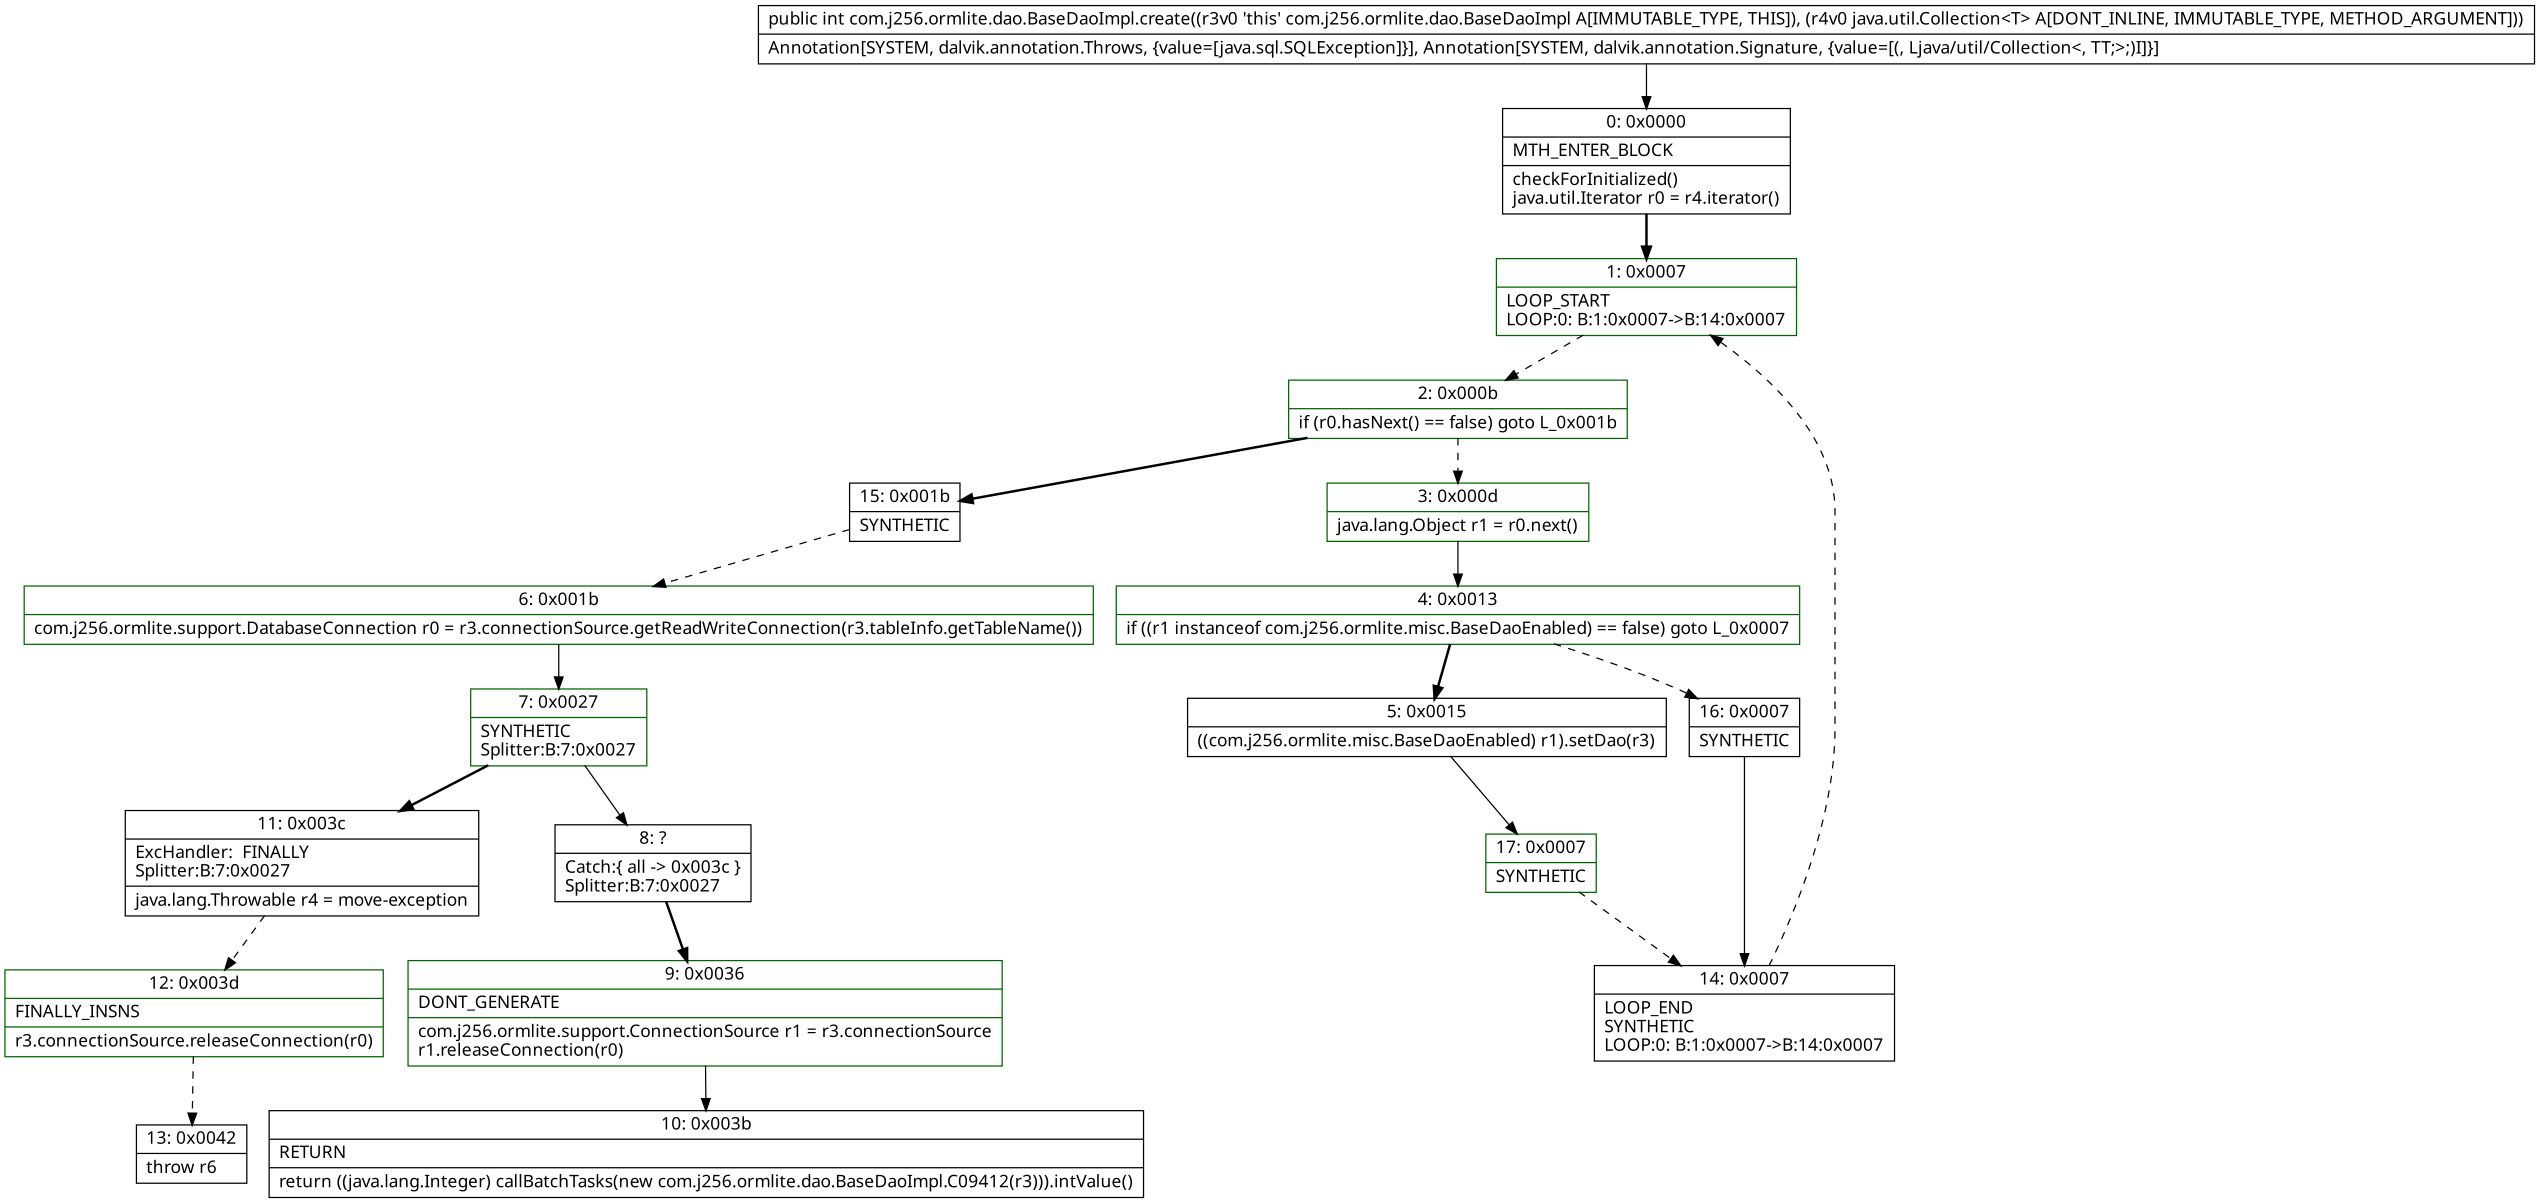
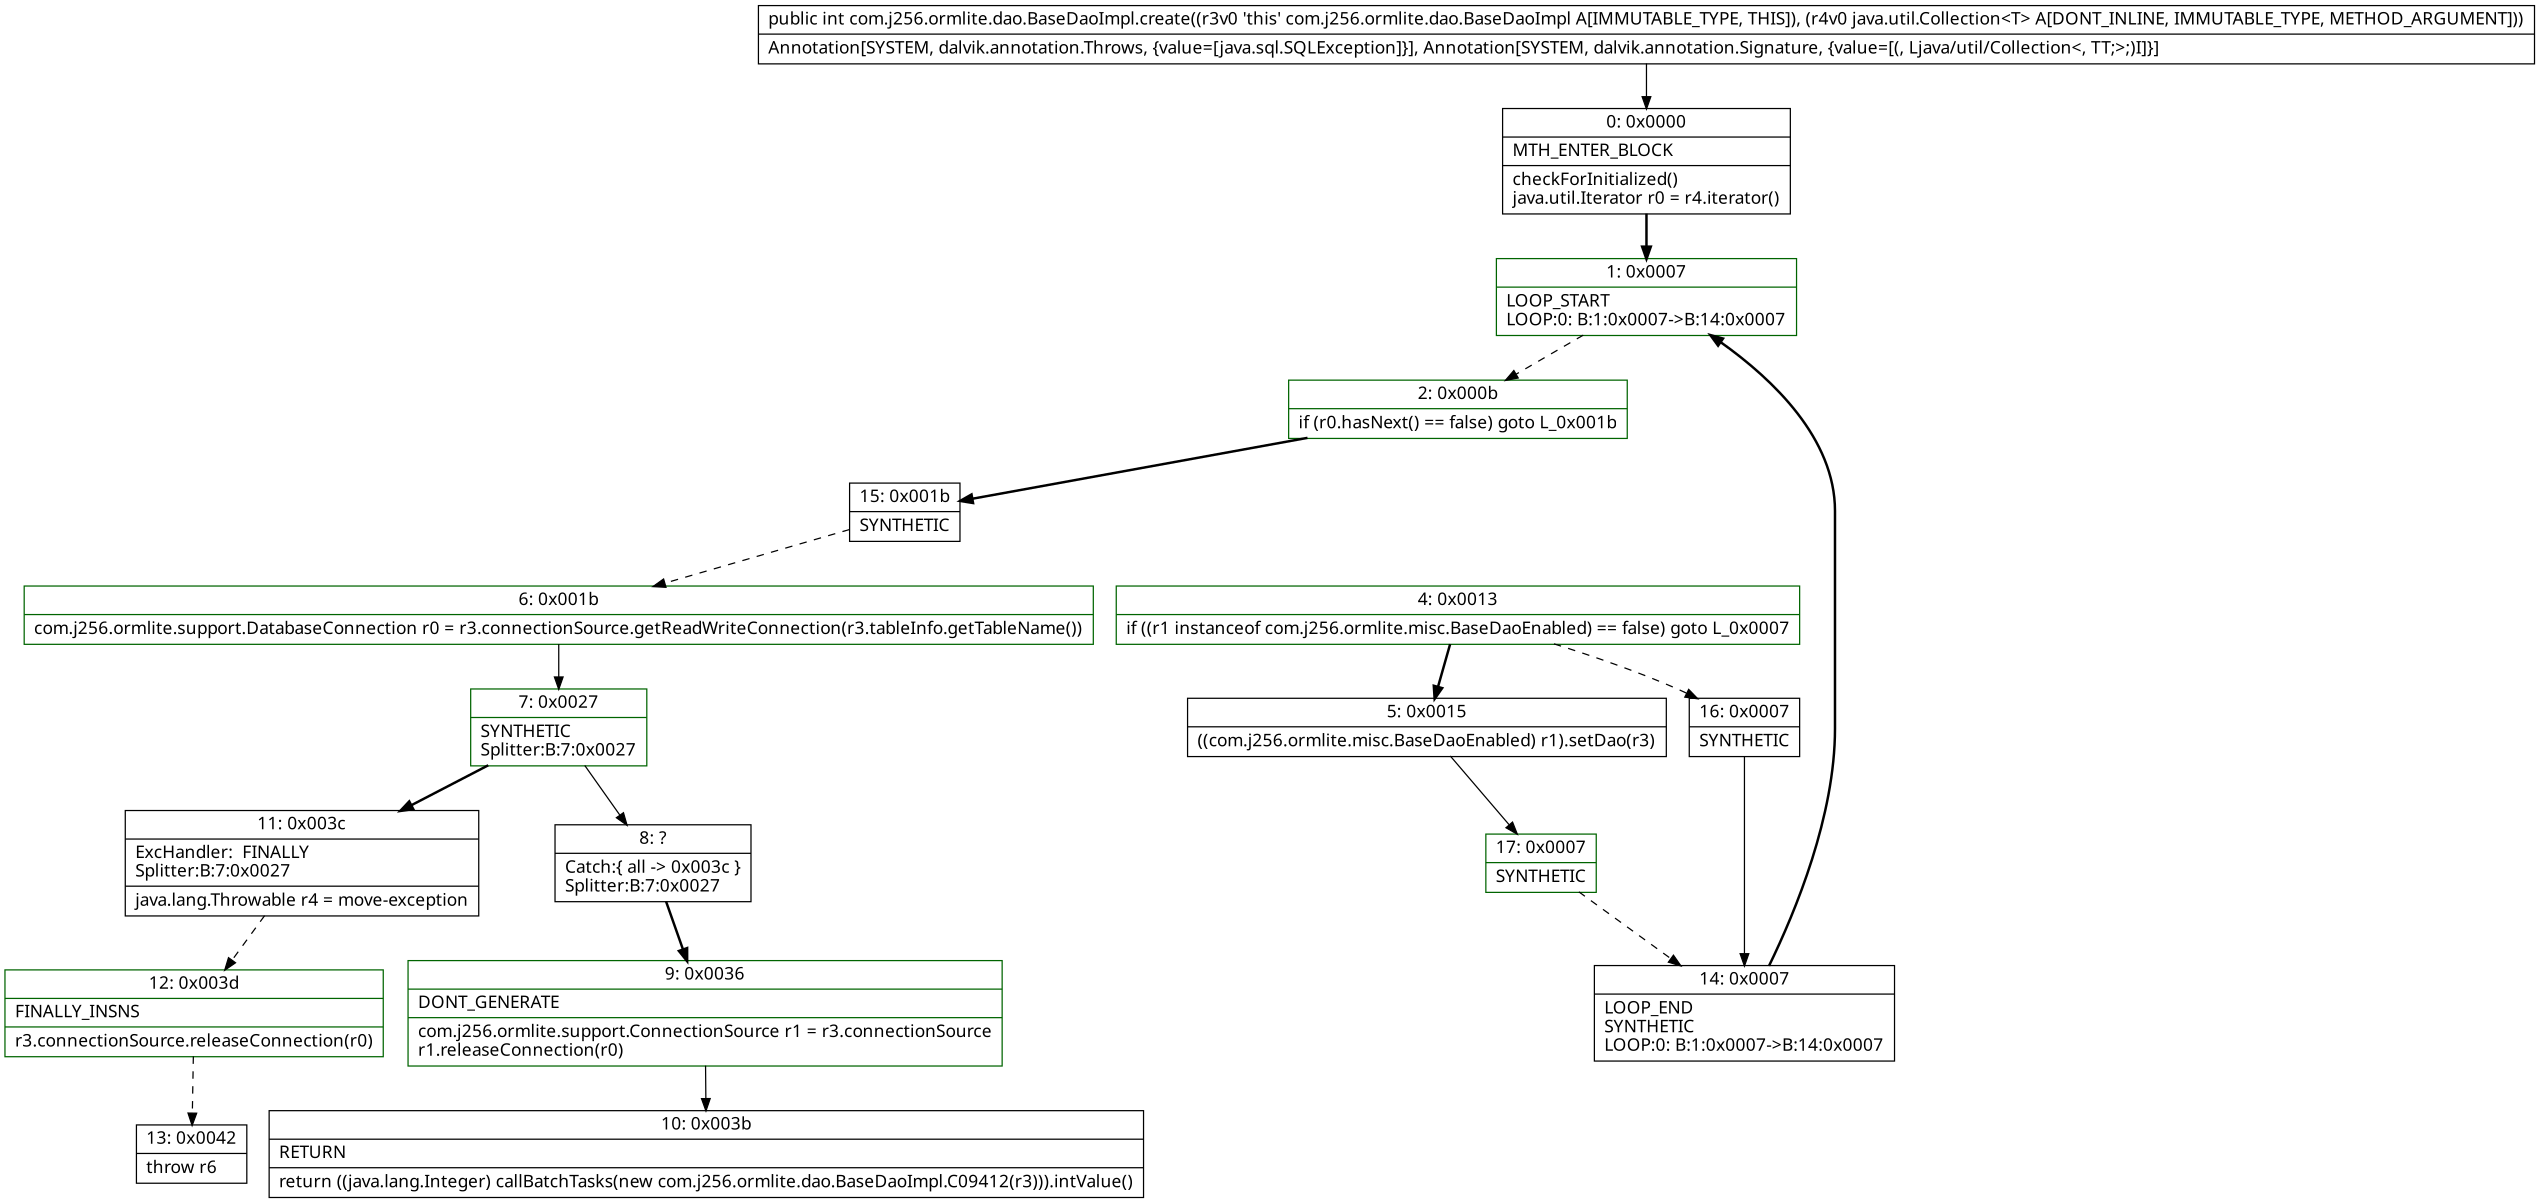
  digraph {
    fontname="Noto Sans"
    node [color=black fontname="Noto Sans" shape=record]
    edge [fontname="Noto Sans" style=dashed]
    n1 [label="{0\:\ 0x0000|MTH_ENTER_BLOCK\l|checkForInitialized()\ljava.util.Iterator r0 = r4.iterator()\l}"]
    n2 [color=darkgreen label="{1\:\ 0x0007|LOOP_START\lLOOP:0: B:1:0x0007\-\>B:14:0x0007\l}"]
    n3 [color=darkgreen label="{2\:\ 0x000b|if (r0.hasNext() == false) goto L_0x001b\l}"]
-   n4 [color=darkgreen label="{3\:\ 0x000d|java.lang.Object r1 = r0.next()\l}"]
    n5 [label="{15\:\ 0x001b|SYNTHETIC\l}"]
    n6 [color=darkgreen label="{4\:\ 0x0013|if ((r1 instanceof com.j256.ormlite.misc.BaseDaoEnabled) == false) goto L_0x0007\l}"]
    n7 [color=darkgreen label="{6\:\ 0x001b|com.j256.ormlite.support.DatabaseConnection r0 = r3.connectionSource.getReadWriteConnection(r3.tableInfo.getTableName())\l}"]
    n8 [label="{5\:\ 0x0015|((com.j256.ormlite.misc.BaseDaoEnabled) r1).setDao(r3)\l}"]
    n9 [label="{16\:\ 0x0007|SYNTHETIC\l}"]
    n10 [color=darkgreen label="{17\:\ 0x0007|SYNTHETIC\l}"]
    n11 [label="{14\:\ 0x0007|LOOP_END\lSYNTHETIC\lLOOP:0: B:1:0x0007\-\>B:14:0x0007\l}"]
    n12 [color=darkgreen label="{7\:\ 0x0027|SYNTHETIC\lSplitter:B:7:0x0027\l}"]
    n13 [label="{8\:\ ?|Catch:\{ all \-\> 0x003c \}\lSplitter:B:7:0x0027\l}"]
    n14 [label="{11\:\ 0x003c|ExcHandler:  FINALLY\lSplitter:B:7:0x0027\l|java.lang.Throwable r4 = move\-exception\l}"]
    n15 [color=darkgreen label="{9\:\ 0x0036|DONT_GENERATE\l|com.j256.ormlite.support.ConnectionSource r1 = r3.connectionSource\lr1.releaseConnection(r0)\l}"]
    n16 [color=darkgreen label="{12\:\ 0x003d|FINALLY_INSNS\l|r3.connectionSource.releaseConnection(r0)\l}"]
    n17 [label="{10\:\ 0x003b|RETURN\l|return ((java.lang.Integer) callBatchTasks(new com.j256.ormlite.dao.BaseDaoImpl.C09412(r3))).intValue()\l}"]
    n18 [label="{13\:\ 0x0042|throw r6\l}"]
    n19 [label="{public int com.j256.ormlite.dao.BaseDaoImpl.create((r3v0 'this' com.j256.ormlite.dao.BaseDaoImpl A[IMMUTABLE_TYPE, THIS]), (r4v0 java.util.Collection\<T\> A[DONT_INLINE, IMMUTABLE_TYPE, METHOD_ARGUMENT]))  | Annotation[SYSTEM, dalvik.annotation.Throws, \{value=[java.sql.SQLException]\}], Annotation[SYSTEM, dalvik.annotation.Signature, \{value=[(, Ljava\/util\/Collection\<, TT;\>;)I]\}]\l}"]
    n1 -> n2 [style=bold]
    n2 -> n3
-   n3 -> n4
    n3 -> n5 [style=bold]
-   n4 -> n6 [style=solid]
    n5 -> n7
    n6 -> n8 [style=bold]
    n6 -> n9
    n7 -> n12 [style=solid]
    n8 -> n10 [style=solid]
    n9 -> n11 [style=solid]
    n10 -> n11
-   n11 -> n2
+   n11 -> n2 [style=bold]
    n12 -> n13 [style=solid]
    n12 -> n14 [style=bold]
    n13 -> n15 [style=bold]
    n14 -> n16
    n15 -> n17 [style=solid]
    n16 -> n18
    n19 -> n1 [style=solid]
  }
